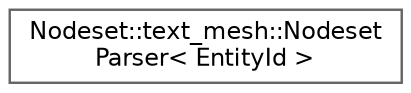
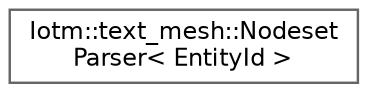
  digraph {
    rankdir=LR
-   n1 [color=grey40 fillcolor=white fontname=Helvetica fontsize=10 height=0.2 label="Nodeset::text_mesh::Nodeset\lParser\< EntityId \>" shape=box style=filled width=0.4]
+   n1 [color=grey40 fillcolor=white fontname=Helvetica fontsize=10 height=0.2 label="Iotm::text_mesh::Nodeset\lParser\< EntityId \>" shape=box style=filled width=0.4]
  }
